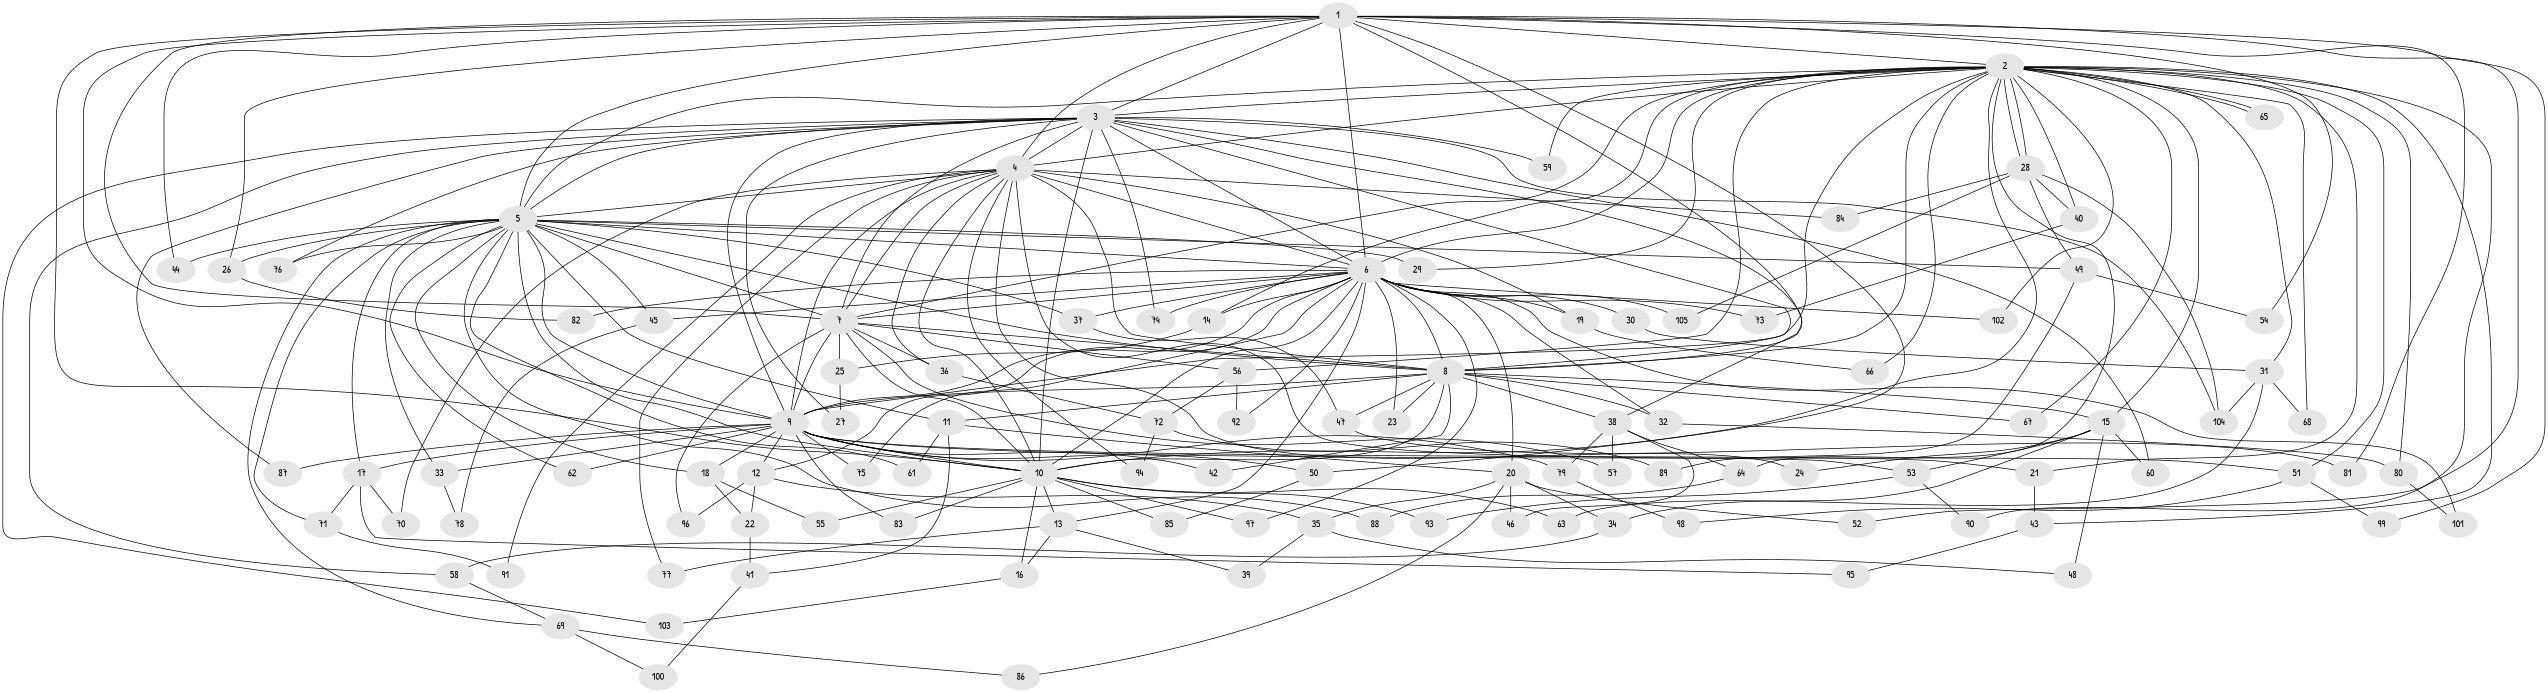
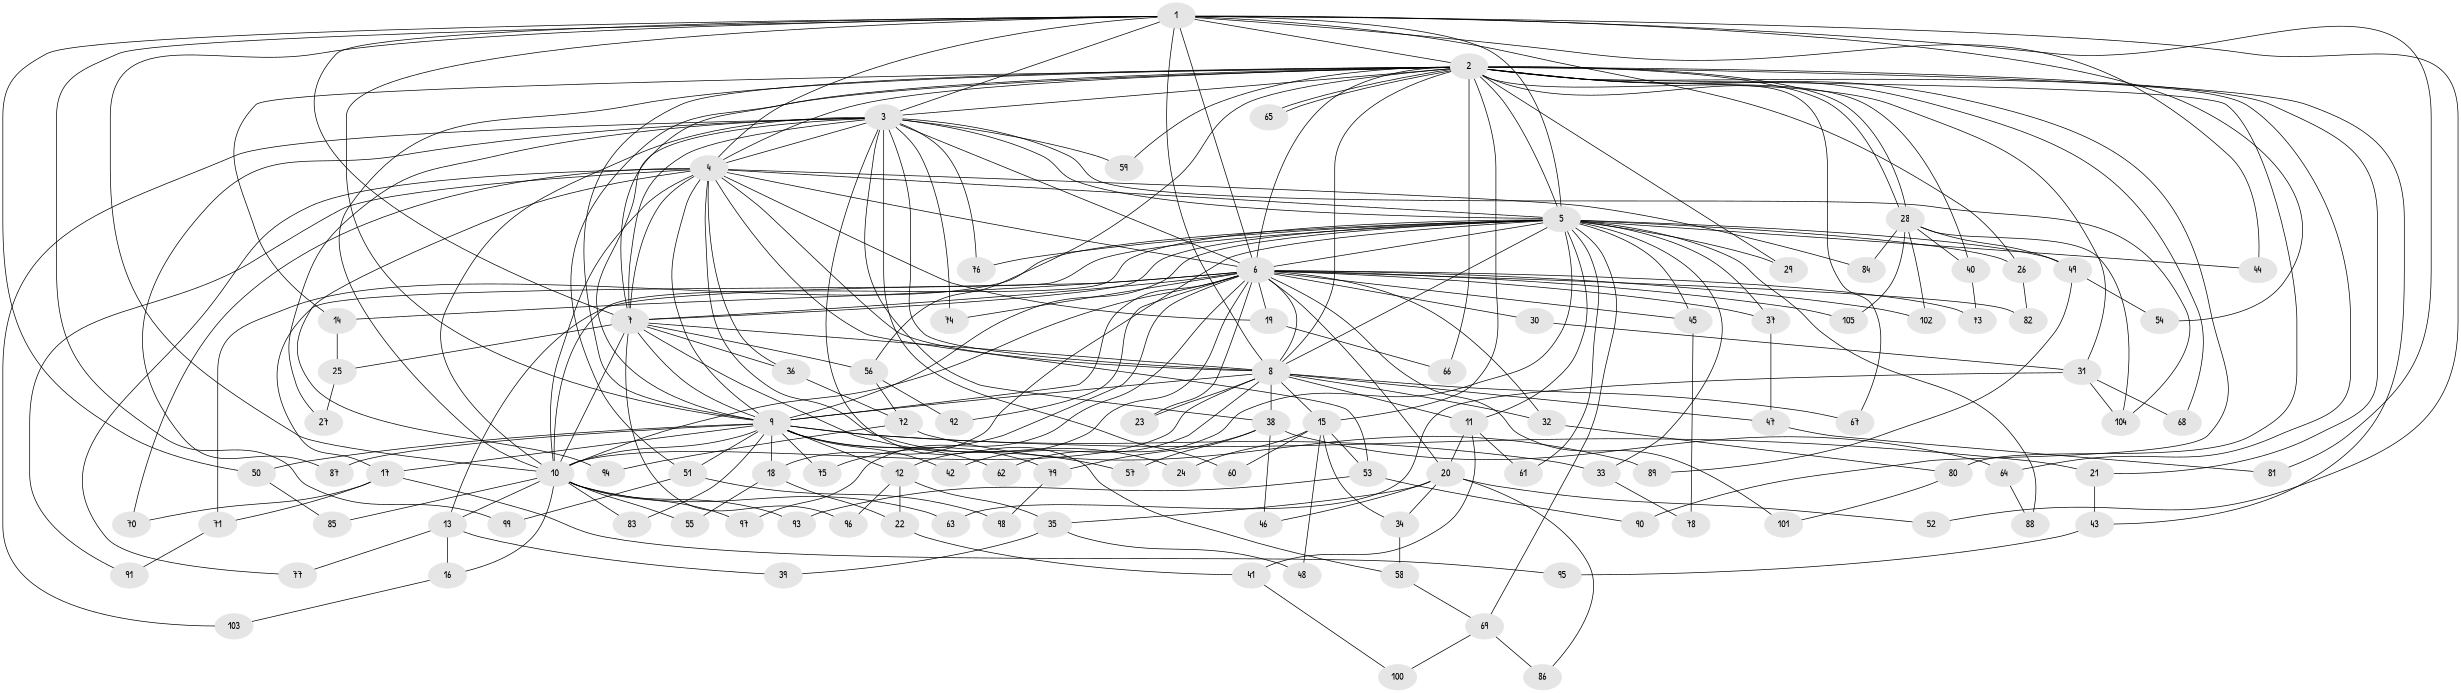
  graph {
    fontname="Patrick Hand"
    node [color=gray90 fontname="Patrick Hand" style=filled]
    edge [fontname="Patrick Hand"]
    1
    2
    3
    4
    5
    6
    7
    8
    9
    10
    26
    44
    50
    52
    54
    81
    99
    14
    15
    21
    28
    29
    31
    40
    43
    51
    56
    59
    64
    65
    66
    67
    68
    80
    90
    102
    27
    38
    58
    60
    74
    76
    87
    103
    104
    19
    24
    36
    53
    70
    77
    84
    91
    94
    11
    17
    18
    33
    37
    45
    49
    61
    62
    69
    71
    88
    12
    13
    20
    23
    30
    32
    73
    75
    82
    92
    97
    101
    105
    25
    57
    96
    42
    47
    79
    83
    16
    55
    63
    85
    93
    34
    48
    95
    98
    72
    46
    41
    22
    78
    89
    86
    100
    35
    39
    1 -- 2
    1 -- 3
    1 -- 4
    1 -- 5
    1 -- 6
    1 -- 7
    1 -- 8
    1 -- 9
    1 -- 10
    1 -- 26
    1 -- 44
    1 -- 50
    1 -- 52
    1 -- 54
    1 -- 81
    1 -- 99
    2 -- 3
    2 -- 4
    2 -- 5
    2 -- 6
    2 -- 7
    2 -- 8
    2 -- 9
    2 -- 10
    2 -- 14
    2 -- 15
    2 -- 21
    2 -- 28
    2 -- 28
    2 -- 29
    2 -- 31
    2 -- 40
    2 -- 43
    2 -- 51
    2 -- 56
    2 -- 59
    2 -- 64
    2 -- 65
    2 -- 65
    2 -- 66
    2 -- 67
    2 -- 68
    2 -- 80
    2 -- 90
-   2 -- 102
+   28 -- 102
    3 -- 4
    3 -- 5
    3 -- 6
    3 -- 7
    3 -- 8
    3 -- 9
    3 -- 10
    3 -- 59
    3 -- 27
    3 -- 38
    3 -- 58
    3 -- 60
    3 -- 74
    3 -- 76
    3 -- 87
    3 -- 103
    3 -- 104
    4 -- 5
    4 -- 6
    4 -- 7
    4 -- 8
    4 -- 9
    4 -- 10
    4 -- 19
    4 -- 24
    4 -- 36
    4 -- 53
    4 -- 70
    4 -- 77
    4 -- 84
    4 -- 91
    4 -- 94
    5 -- 6
    5 -- 7
    5 -- 8
    5 -- 9
    5 -- 10
    5 -- 26
    5 -- 44
    5 -- 29
    5 -- 76
    5 -- 11
    5 -- 17
    5 -- 18
    5 -- 33
    5 -- 37
    5 -- 45
    5 -- 49
    5 -- 61
    5 -- 62
    5 -- 69
    5 -- 71
    5 -- 88
    6 -- 7
    6 -- 8
    6 -- 9
    6 -- 10
    6 -- 14
    6 -- 102
    6 -- 74
    6 -- 19
    6 -- 37
    6 -- 45
    6 -- 12
    6 -- 13
    6 -- 20
    6 -- 23
    6 -- 30
    6 -- 32
    6 -- 73
    6 -- 75
    6 -- 82
    6 -- 92
    6 -- 97
    6 -- 101
    6 -- 105
    7 -- 8
    7 -- 9
    7 -- 10
    7 -- 56
    7 -- 36
    7 -- 25
    7 -- 57
    7 -- 96
    8 -- 9
    8 -- 10
    8 -- 15
    8 -- 67
    8 -- 38
    8 -- 11
    8 -- 23
    8 -- 32
    8 -- 42
    8 -- 47
    9 -- 10
    9 -- 50
    9 -- 21
    9 -- 51
    9 -- 87
    9 -- 17
    9 -- 18
    9 -- 33
    9 -- 62
    9 -- 12
    9 -- 75
    9 -- 42
    9 -- 79
    9 -- 83
    10 -- 13
    10 -- 97
    10 -- 83
    10 -- 16
    10 -- 55
    10 -- 63
    10 -- 85
    10 -- 93
    26 -- 82
    50 -- 85
    14 -- 25
    15 -- 60
    15 -- 24
    15 -- 53
    15 -- 34
    15 -- 48
    21 -- 43
    28 -- 40
    28 -- 104
    28 -- 84
    28 -- 49
    28 -- 105
    31 -- 68
    31 -- 104
    31 -- 63
    40 -- 73
    43 -- 95
    51 -- 99
    51 -- 98
    56 -- 92
    56 -- 72
    64 -- 88
    80 -- 101
    38 -- 64
    38 -- 57
    38 -- 79
    38 -- 46
    58 -- 69
    19 -- 66
    36 -- 72
    53 -- 90
    53 -- 93
    11 -- 61
    11 -- 20
    11 -- 41
    17 -- 70
    17 -- 71
    17 -- 95
    18 -- 55
    18 -- 22
    33 -- 78
    37 -- 47
    45 -- 78
    49 -- 54
    49 -- 89
    69 -- 86
    69 -- 100
    71 -- 91
    12 -- 96
    12 -- 22
    12 -- 35
    13 -- 77
    13 -- 16
    13 -- 39
    20 -- 52
    20 -- 34
    20 -- 46
    20 -- 86
    20 -- 35
    30 -- 31
    32 -- 80
    25 -- 27
    47 -- 81
    79 -- 98
    16 -- 103
    34 -- 58
    72 -- 94
    72 -- 89
    41 -- 100
    22 -- 41
    35 -- 48
    35 -- 39
  }
